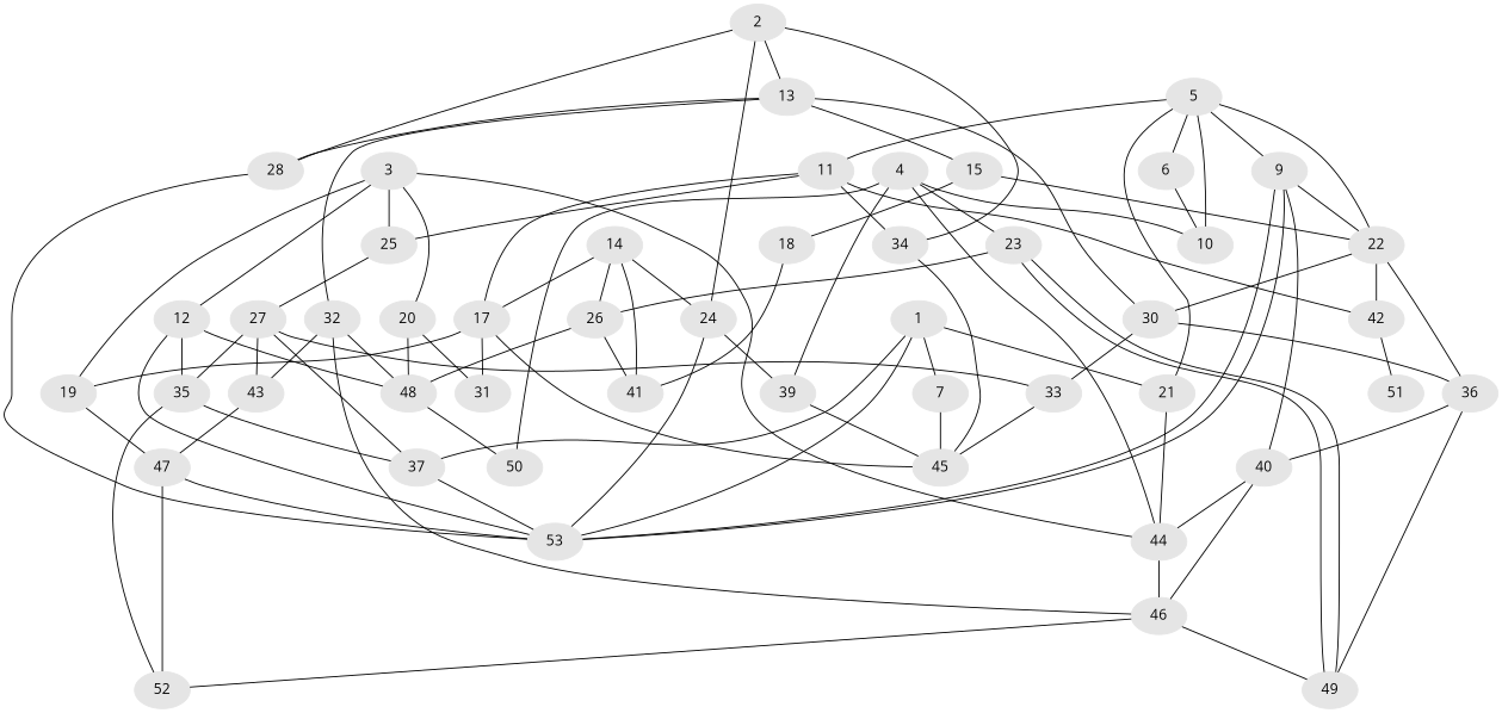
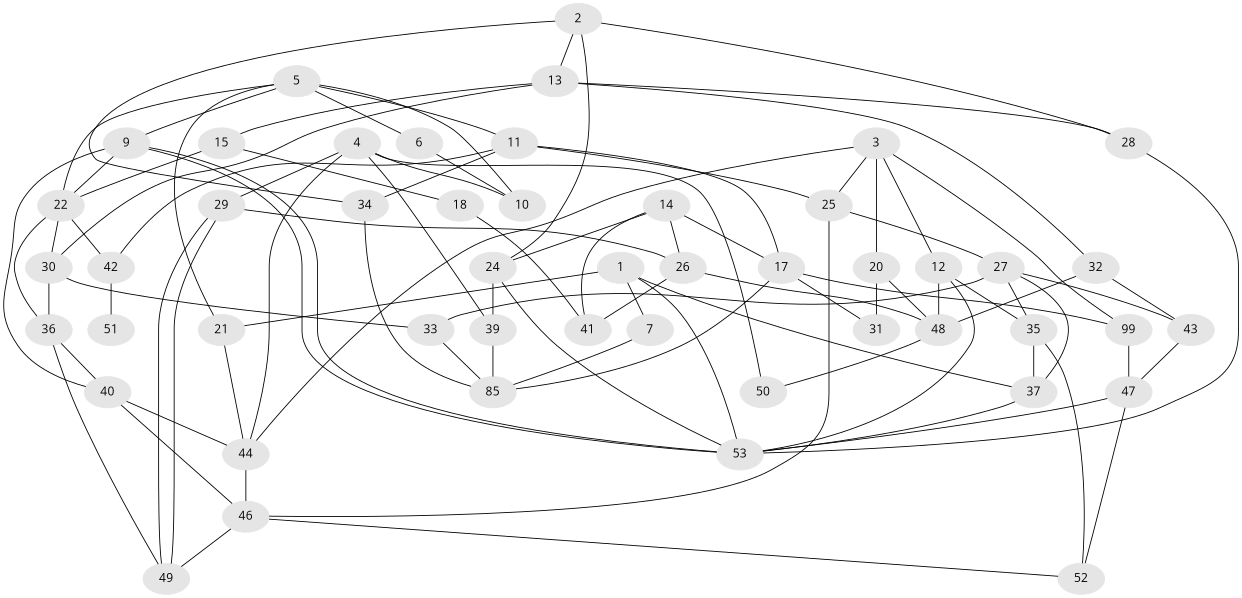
  graph {
    fontname="Open Sans"
    node [color=gray90 fontname="Open Sans" style=filled]
    edge [fontname="Open Sans"]
    1
    7
    21
    37
    53
-   45
+   45 [label=85]
    44
    2
    13
    24
    28
    34
    15
    30
    32
    39
    3
    12
-   19
+   19 [label=99]
    20
    25
    35
    48
    47
    31
    27
    46
    4
    10
-   23
+   23 [label=29]
    50
    26
    49
    5
    6
    9
    11
    22
    40
    17
    42
    36
    51
    52
    18
    33
    43
    14
    41
    1 -- 7
    1 -- 21
    1 -- 37
    1 -- 53
    7 -- 45
    21 -- 44
    37 -- 53
    44 -- 46
    2 -- 13
    2 -- 24
    2 -- 28
    2 -- 34
    13 -- 28
    13 -- 15
    13 -- 30
    13 -- 32
    24 -- 53
    24 -- 39
    28 -- 53
    34 -- 45
    15 -- 22
    15 -- 18
    30 -- 36
    30 -- 33
    32 -- 48
-   32 -- 46
+   25 -- 46
    32 -- 43
    39 -- 45
    3 -- 44
    3 -- 12
    3 -- 19
    3 -- 20
    3 -- 25
    12 -- 53
    12 -- 35
    12 -- 48
    19 -- 47
    20 -- 48
    20 -- 31
    25 -- 27
    35 -- 37
    35 -- 52
    48 -- 50
    47 -- 53
    47 -- 52
    27 -- 37
    27 -- 35
    27 -- 33
    27 -- 43
    46 -- 49
    46 -- 52
    4 -- 44
    4 -- 39
    4 -- 10
    4 -- 23
    4 -- 50
    23 -- 26
    23 -- 49
    23 -- 49
    26 -- 48
    26 -- 41
    5 -- 21
    5 -- 10
    5 -- 6
    5 -- 9
    5 -- 11
    5 -- 22
    6 -- 10
    9 -- 53
    9 -- 53
    9 -- 22
    9 -- 40
    11 -- 34
    11 -- 25
    11 -- 17
    11 -- 42
    22 -- 30
    22 -- 42
    22 -- 36
    40 -- 44
    40 -- 46
    17 -- 45
    17 -- 19
    17 -- 31
    42 -- 51
    36 -- 49
    36 -- 40
    18 -- 41
    33 -- 45
    43 -- 47
    14 -- 24
    14 -- 26
    14 -- 17
    14 -- 41
  }
